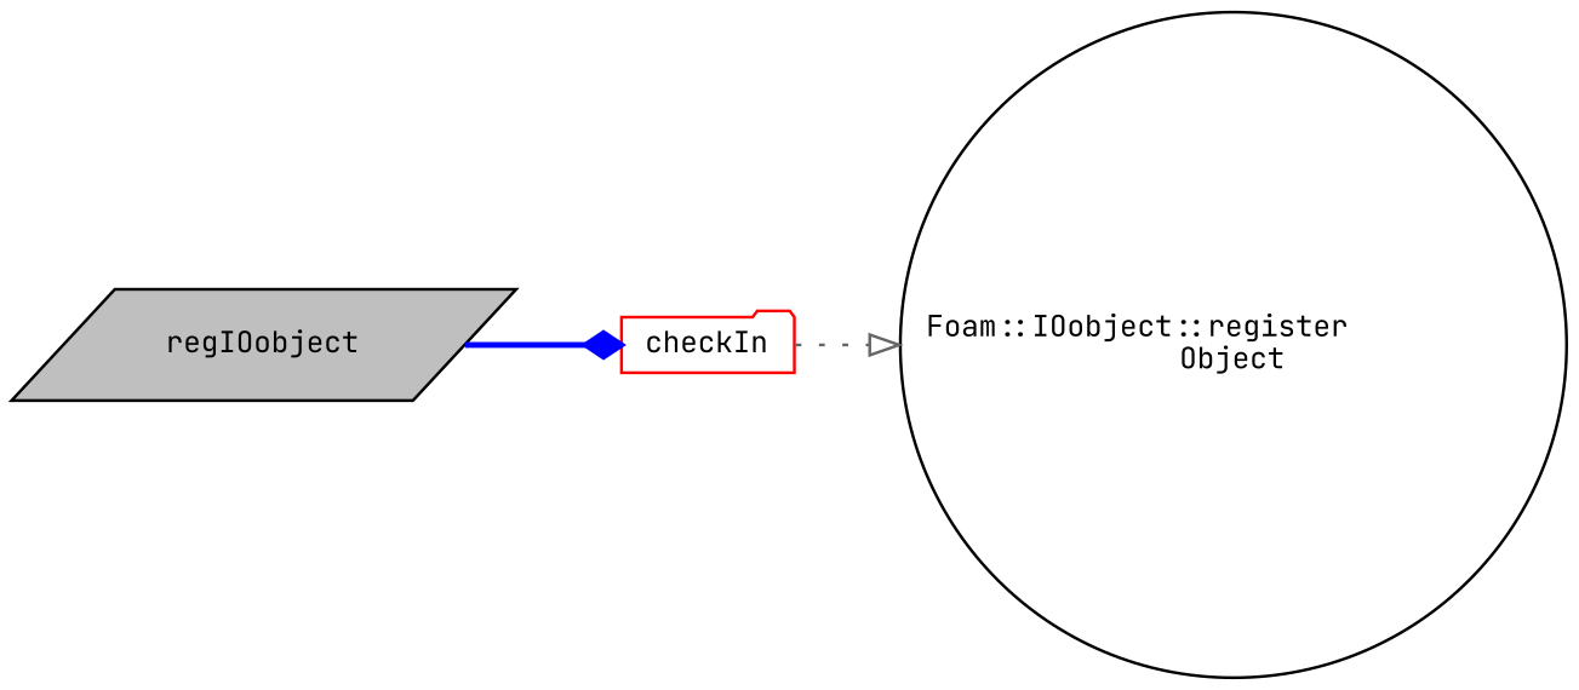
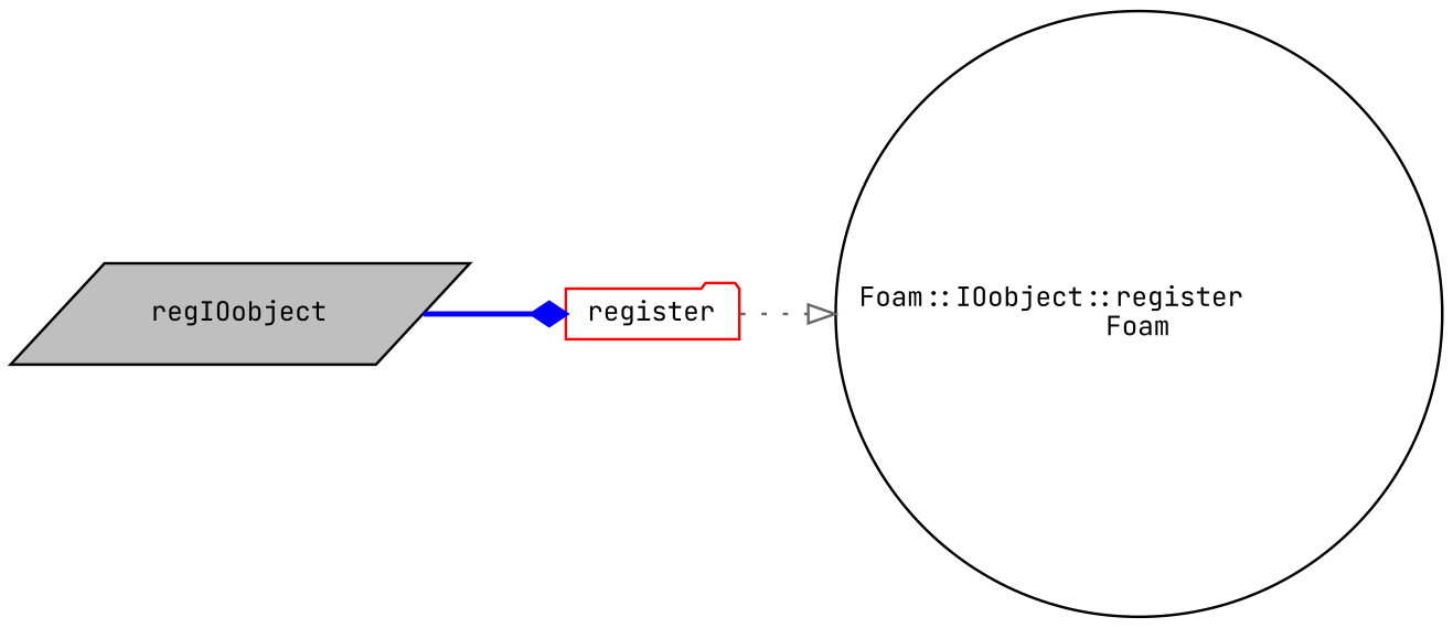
  digraph {
    fontname="JetBrains Mono"
    rankdir=LR
    node [color=black fontname="JetBrains Mono" fontsize=10]
    edge [fontname="JetBrains Mono" fontsize=10 labelfontname=FreeSans labelfontsize=10]
    n1 [fillcolor=grey75 fontcolor=black height=0.2 label=regIOobject shape=parallelogram style=filled width=0.4]
-   n2 [color=red height=0.2 label=checkIn shape=folder width=0.4]
-   n3 [height=0.2 label="Foam::IOobject::register\lObject" shape=circle width=0.4]
+   n2 [color=red height=0.2 label=register shape=folder width=0.4]
+   n3 [height=0.2 label="Foam::IOobject::register\lFoam" shape=circle width=0.4]
    n1 -> n2 [arrowhead=diamond color=blue style=bold]
    n2 -> n3 [arrowhead=onormal color=gray40 style=dotted]
  }
